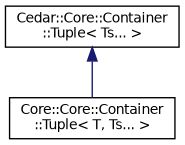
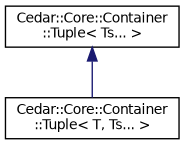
  digraph {
    rankdir=TB
    node [color=black fillcolor=white fontname=Helvetica fontsize=10 shape=record style=filled]
    n1 [height=0.2 label="Cedar::Core::Container\l::Tuple\< Ts... \>" width=0.4]
-   n2 [height=0.2 label="Core::Core::Container\l::Tuple\< T, Ts... \>" width=0.4]
+   n2 [height=0.2 label="Cedar::Core::Container\l::Tuple\< T, Ts... \>" width=0.4]
    n1 -> n2 [color=midnightblue dir=back fontname=Helvetica fontsize=10 labelfontname=Helvetica labelfontsize=10 style=solid]
  }
